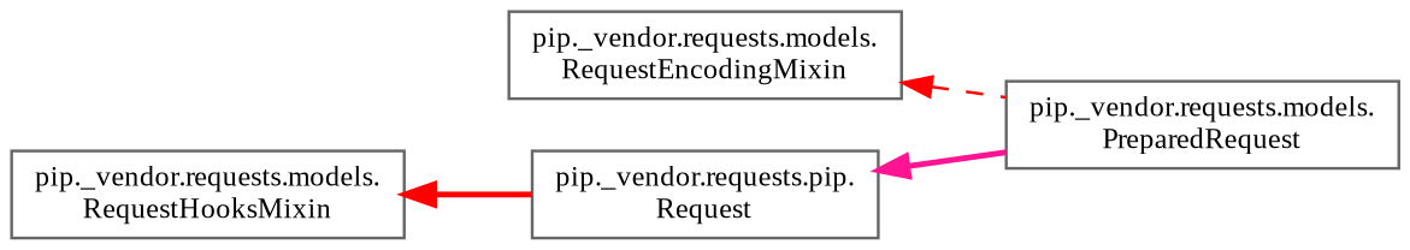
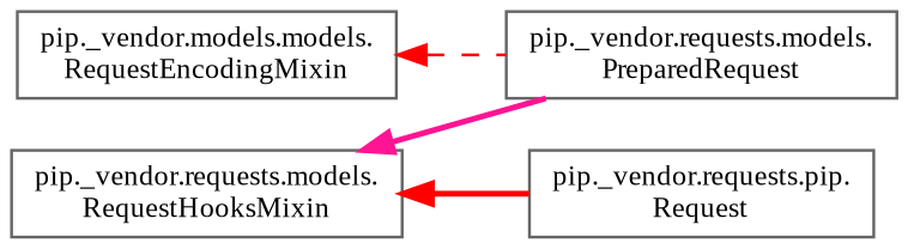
  digraph {
    fontname="Liberation Serif"
    rankdir=LR
    node [color=grey40 fillcolor=white fontname="Liberation Serif" fontsize=10 shape=box style=filled]
    edge [color=red dir=back fontname="Liberation Serif" fontsize=10 labelfontname=Helvetica labelfontsize=10 style=bold]
-   n1 [height=0.2 label="pip._vendor.requests.models.\lRequestEncodingMixin" width=0.4]
+   n1 [height=0.2 label="pip._vendor.models.models.\lRequestEncodingMixin" width=0.4]
    n2 [height=0.2 label="pip._vendor.requests.models.\lPreparedRequest" width=0.4]
    n3 [height=0.2 label="pip._vendor.requests.models.\lRequestHooksMixin" width=0.4]
    n4 [height=0.2 label="pip._vendor.requests.pip.\lRequest" width=0.4]
    n1 -> n2 [style=dashed]
-   n4 -> n2 [color=deeppink]
+   n3 -> n2 [color=deeppink]
    n3 -> n4
  }
